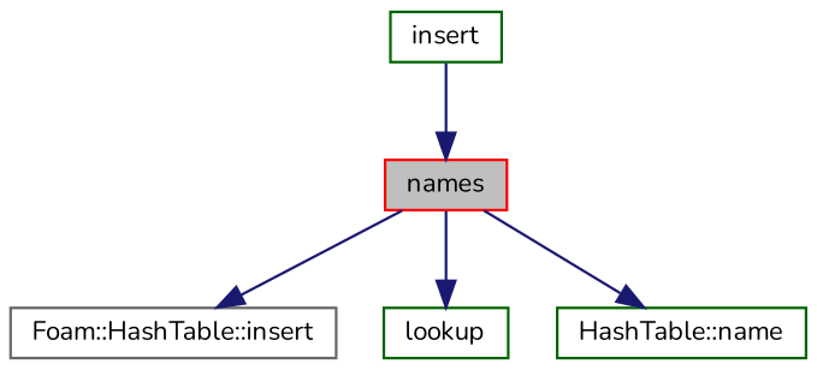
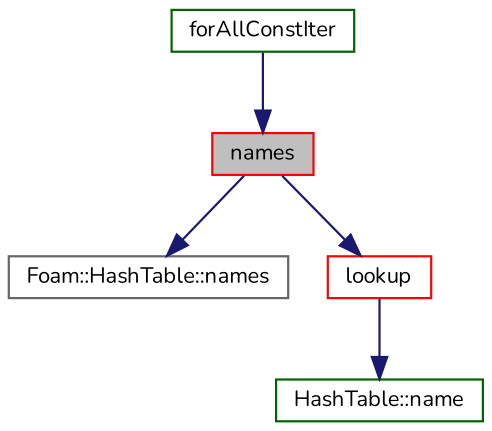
  digraph {
    fontname=Nunito
    rankdir=TB
    node [color=red fontname=Nunito fontsize=10 shape=record]
    edge [color=midnightblue fontname=Nunito fontsize=10 labelfontname=Helvetica labelfontsize=10 style=solid]
    n1 [fillcolor=grey75 fontcolor=black height=0.2 label=names style=filled width=0.4]
-   n2 [color=gray40 height=0.2 label="Foam::HashTable::insert" width=0.4]
-   n3 [color=darkgreen height=0.2 label=lookup width=0.4]
+   n2 [color=gray40 height=0.2 label="Foam::HashTable::names" width=0.4]
+   n3 [height=0.2 label=lookup width=0.4]
    n4 [color=darkgreen height=0.2 label="HashTable::name" width=0.4]
-   n5 [color=darkgreen height=0.2 label=insert width=0.4]
+   n5 [color=darkgreen height=0.2 label=forAllConstIter width=0.4]
    n1 -> n2
    n1 -> n3
-   n1 -> n4
+   n3 -> n4
    n5 -> n1
  }
